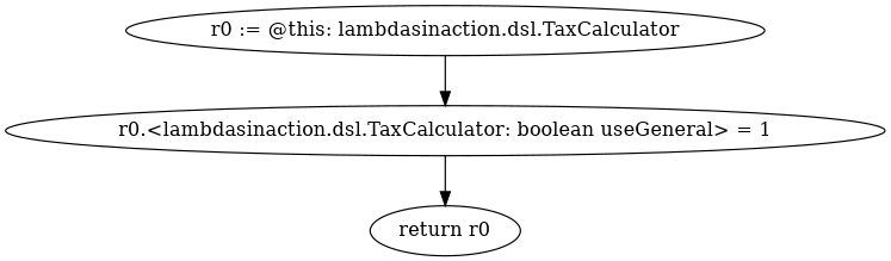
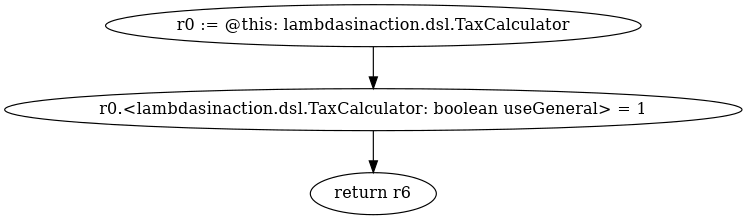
  digraph {
    "r0 := @this: lambdasinaction.dsl.TaxCalculator"
    "r0.<lambdasinaction.dsl.TaxCalculator: boolean useGeneral> = 1"
-   "return r0"
+   "return r0" [label="return r6"]
    "r0 := @this: lambdasinaction.dsl.TaxCalculator" -> "r0.<lambdasinaction.dsl.TaxCalculator: boolean useGeneral> = 1"
    "r0.<lambdasinaction.dsl.TaxCalculator: boolean useGeneral> = 1" -> "return r0"
  }
